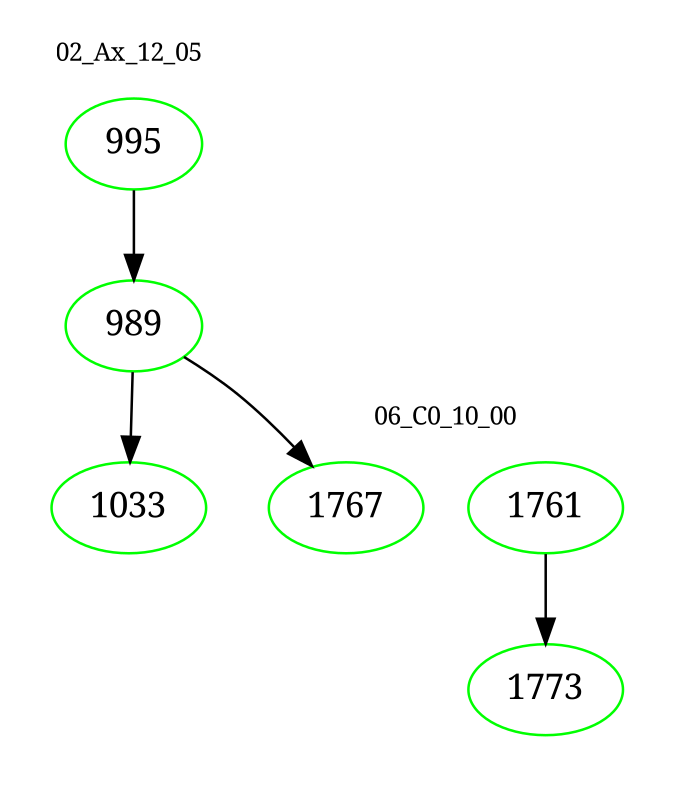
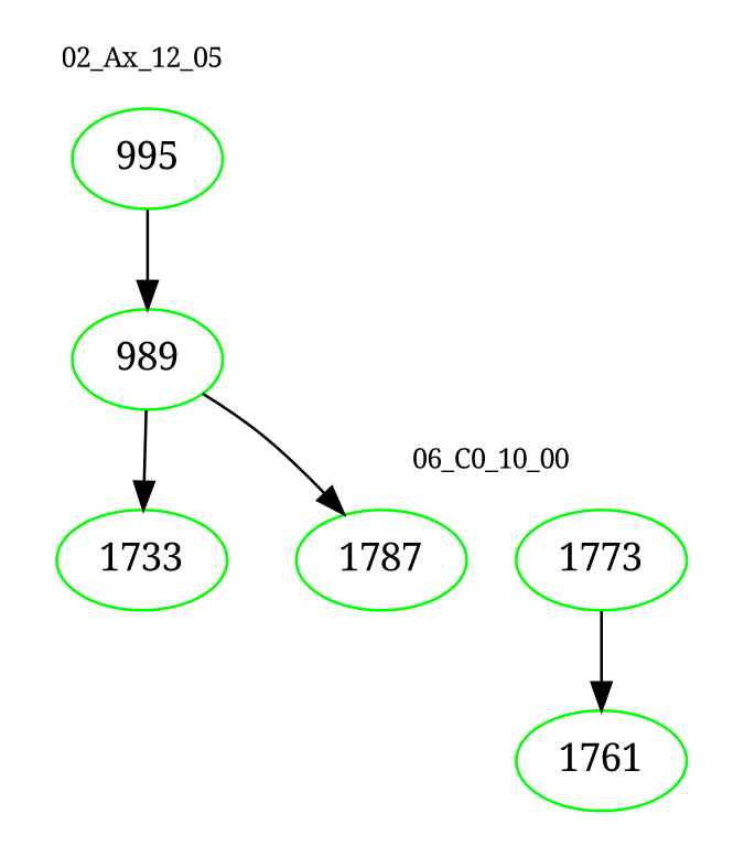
  digraph {
    fontname="Noto Serif"
    node [color=green fontname="Noto Serif"]
    edge [color=black fontname="Noto Serif"]
    n1 [label=995]
    n2 [label=989]
-   n3 [label=1033]
+   n3 [label=1733]
    n4 [label=1773]
    n5 [label=1761]
-   n6 [label=1767]
+   n6 [label=1787]
    subgraph cluster_1 {
      color=white
      fontsize=10
      label="02_Ax_12_05"
      n1
      n2
      n3
    }
    subgraph cluster_2 {
      color=white
      fontsize=10
      label="06_C0_10_00"
      n4
      n5
      n6
    }
    n1 -> n2
    n2 -> n3
    n2 -> n6
-   n5 -> n4
+   n4 -> n5
  }
